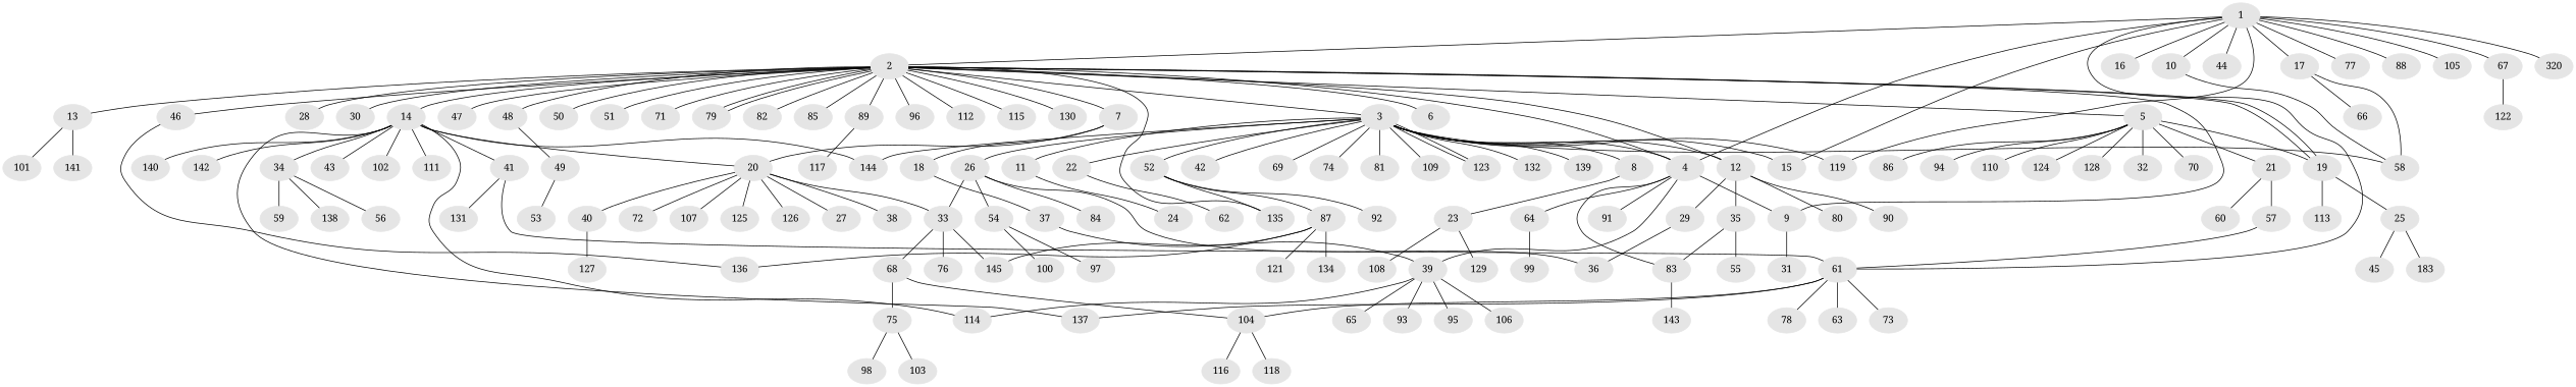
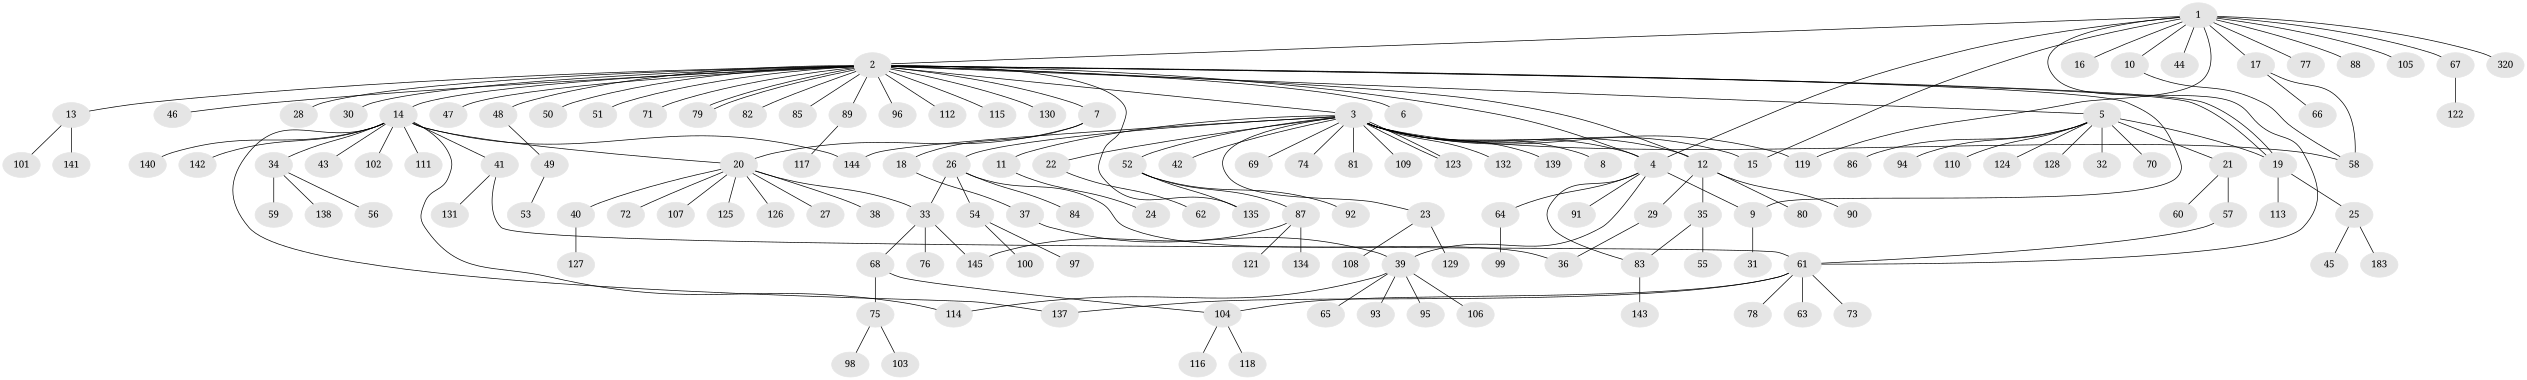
  graph {
    fontname="Noto Serif"
    node [color=gray90 fontname="Noto Serif" style=filled]
    edge [fontname="Noto Serif"]
    1
    2
    4
    10
    15
    16
    17
    44
    61
    67
    77
    88
    105
    119
    n15 [label=320]
    3
    5
    6
    7
    9
    12
    13
    14
    19
    28
    30
    46
    47
    48
    50
    51
    71
    79
    82
    85
    89
    96
    112
    115
    130
    135
    39
    64
    83
    91
    58
    66
    137
    63
    73
    78
    104
    122
    8
    11
    22
    23
    26
    42
    52
    69
    74
    81
    109
    123
    132
    139
    144
    21
    32
    70
    86
    94
    110
    124
    128
    18
    20
    31
    29
    35
    80
    90
    101
    141
    34
    41
    43
    102
    111
    114
    140
    142
    25
    113
-   136
    49
    117
    24
    62
    108
    129
    33
    36
    54
    84
    87
    92
    65
    93
    95
    106
    99
    143
    57
    60
    37
    27
    38
    40
    72
    107
    125
    126
    55
    56
    59
    138
    131
    45
    n131 [label=183]
    68
    76
    145
    127
    97
    100
    75
    53
    121
    134
    116
    118
    98
    103
    1 -- 2
    1 -- 4
    1 -- 10
    1 -- 15
    1 -- 16
    1 -- 17
    1 -- 44
    1 -- 61
    1 -- 67
    1 -- 77
    1 -- 88
    1 -- 105
    1 -- 119
    1 -- n15
    2 -- 4
    2 -- 3
    2 -- 5
    2 -- 6
    2 -- 7
    2 -- 9
    2 -- 12
    2 -- 13
    2 -- 14
    2 -- 19
    2 -- 19
    2 -- 28
    2 -- 30
    2 -- 46
    2 -- 47
    2 -- 48
    2 -- 50
    2 -- 51
    2 -- 71
    2 -- 79
    2 -- 79
    2 -- 82
    2 -- 85
    2 -- 89
    2 -- 96
    2 -- 112
    2 -- 115
    2 -- 130
    2 -- 135
    4 -- 9
    4 -- 39
    4 -- 64
    4 -- 83
    4 -- 91
    10 -- 58
    17 -- 58
    17 -- 66
    61 -- 137
    61 -- 63
    61 -- 73
    61 -- 78
    61 -- 104
    67 -- 122
    3 -- 4
    3 -- 15
    3 -- 119
    3 -- 12
    3 -- 58
    3 -- 8
    3 -- 11
    3 -- 22
-   8 -- 23
+   3 -- 23
    3 -- 26
    3 -- 42
    3 -- 52
    3 -- 69
    3 -- 74
    3 -- 81
    3 -- 109
    3 -- 123
    3 -- 123
    3 -- 132
    3 -- 139
    3 -- 144
    5 -- 19
    5 -- 21
    5 -- 32
    5 -- 70
    5 -- 86
    5 -- 94
    5 -- 110
    5 -- 124
    5 -- 128
    7 -- 18
    7 -- 20
    9 -- 31
    12 -- 29
    12 -- 35
    12 -- 80
    12 -- 90
    13 -- 101
    13 -- 141
    14 -- 137
    14 -- 144
    14 -- 20
    14 -- 34
    14 -- 41
    14 -- 43
    14 -- 102
    14 -- 111
    14 -- 114
    14 -- 140
    14 -- 142
    19 -- 25
    19 -- 113
-   46 -- 136
    48 -- 49
    89 -- 117
    39 -- 114
    39 -- 65
    39 -- 93
    39 -- 95
    39 -- 106
    64 -- 99
    83 -- 143
    104 -- 116
    104 -- 118
    11 -- 24
    22 -- 62
    23 -- 108
    23 -- 129
    26 -- 33
    26 -- 36
    26 -- 54
    26 -- 84
    52 -- 135
    52 -- 87
    52 -- 92
    21 -- 57
    21 -- 60
    18 -- 37
    20 -- 33
    20 -- 27
    20 -- 38
    20 -- 40
    20 -- 72
    20 -- 107
    20 -- 125
    20 -- 126
    29 -- 36
    35 -- 83
    35 -- 55
    34 -- 56
    34 -- 59
    34 -- 138
    41 -- 61
    41 -- 131
    25 -- 45
    25 -- n131
    49 -- 53
    33 -- 68
    33 -- 76
    33 -- 145
    54 -- 97
    54 -- 100
-   87 -- 136
    87 -- 145
    87 -- 121
    87 -- 134
    57 -- 61
    37 -- 39
    40 -- 127
    68 -- 104
    68 -- 75
    75 -- 98
    75 -- 103
  }
